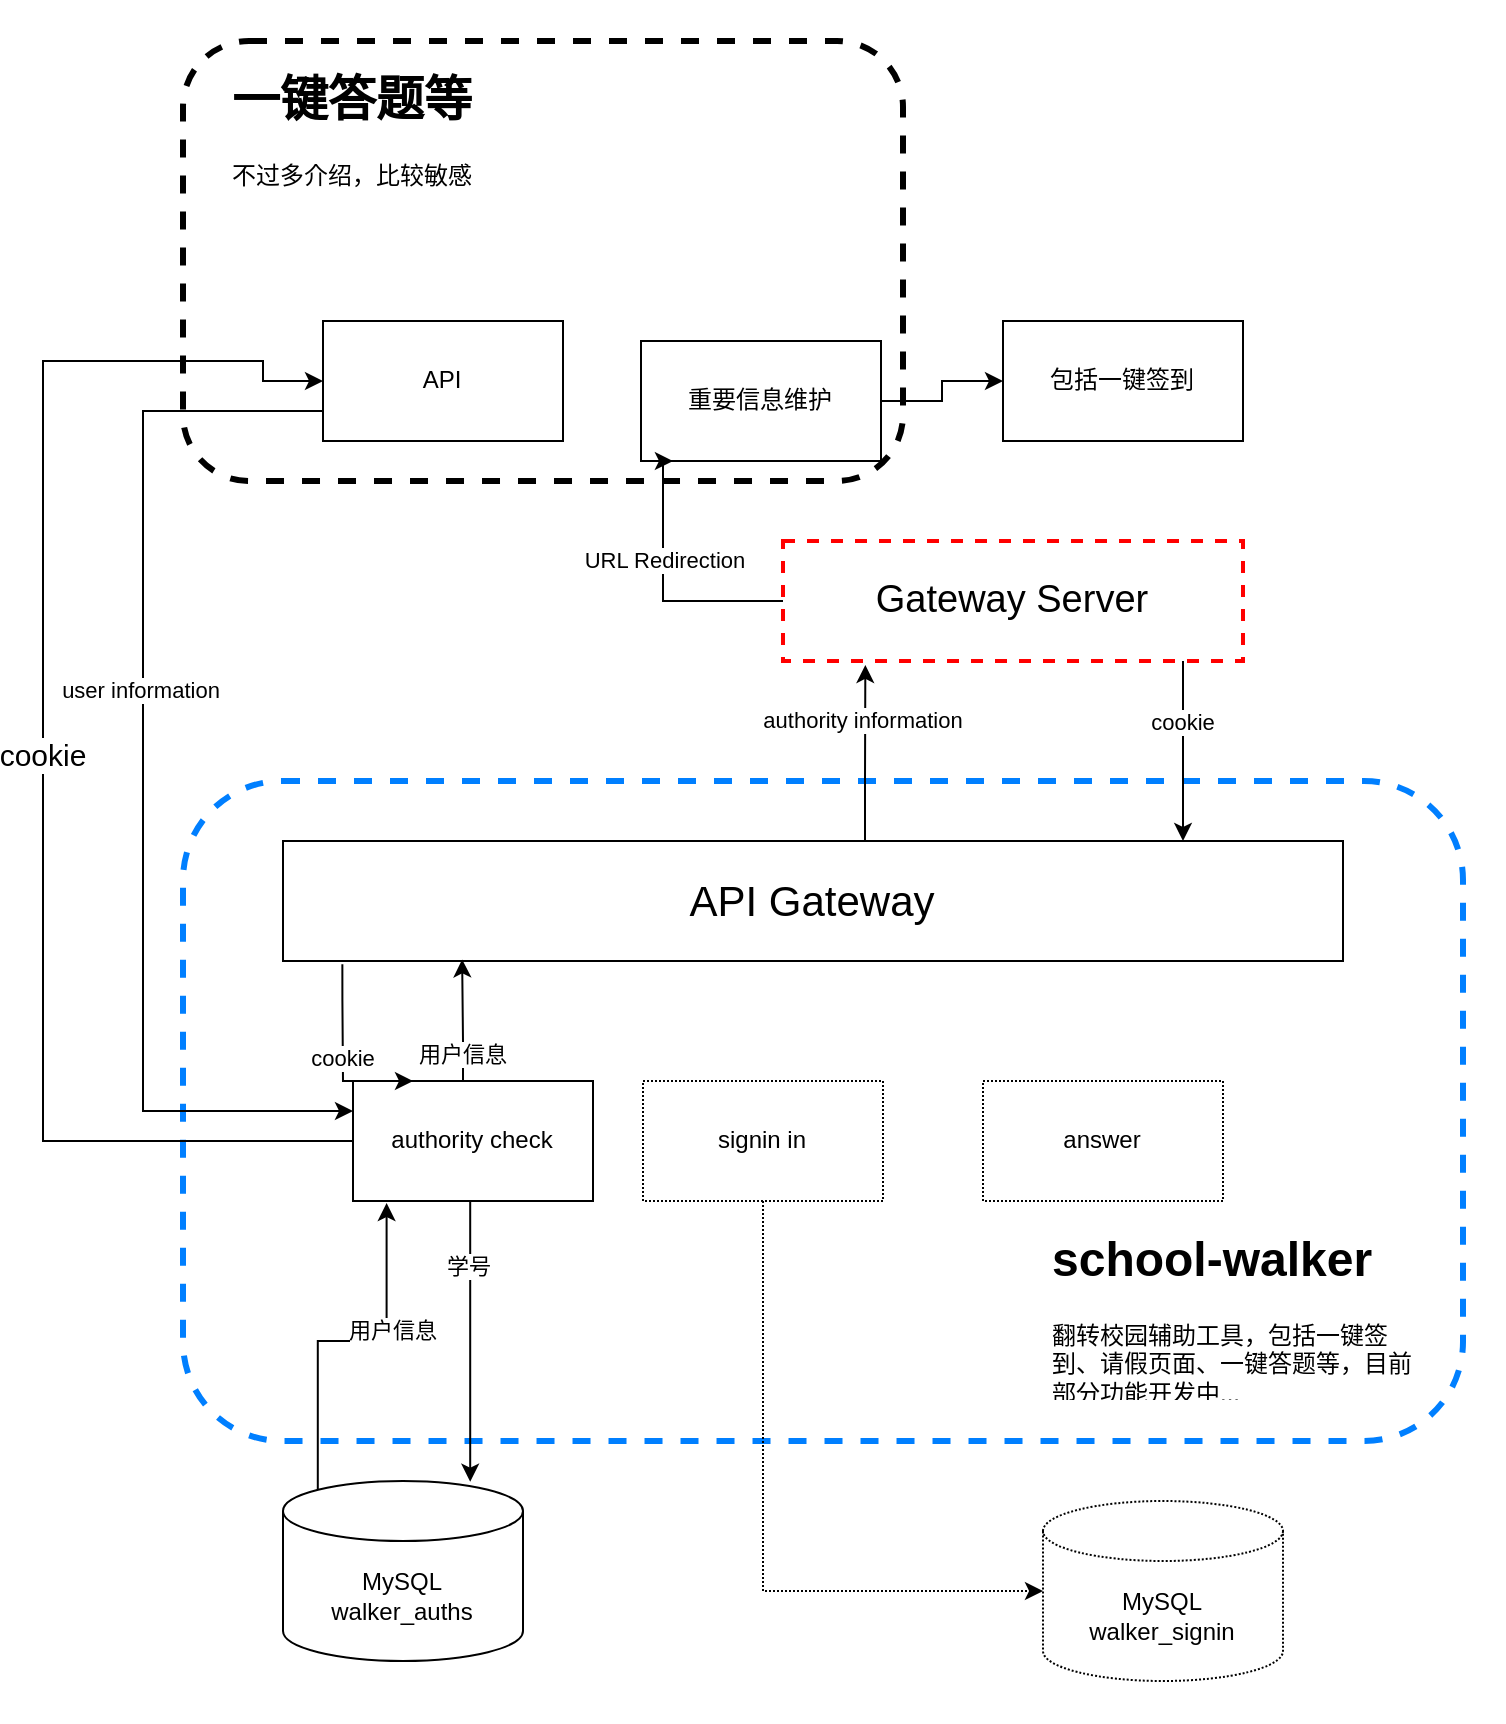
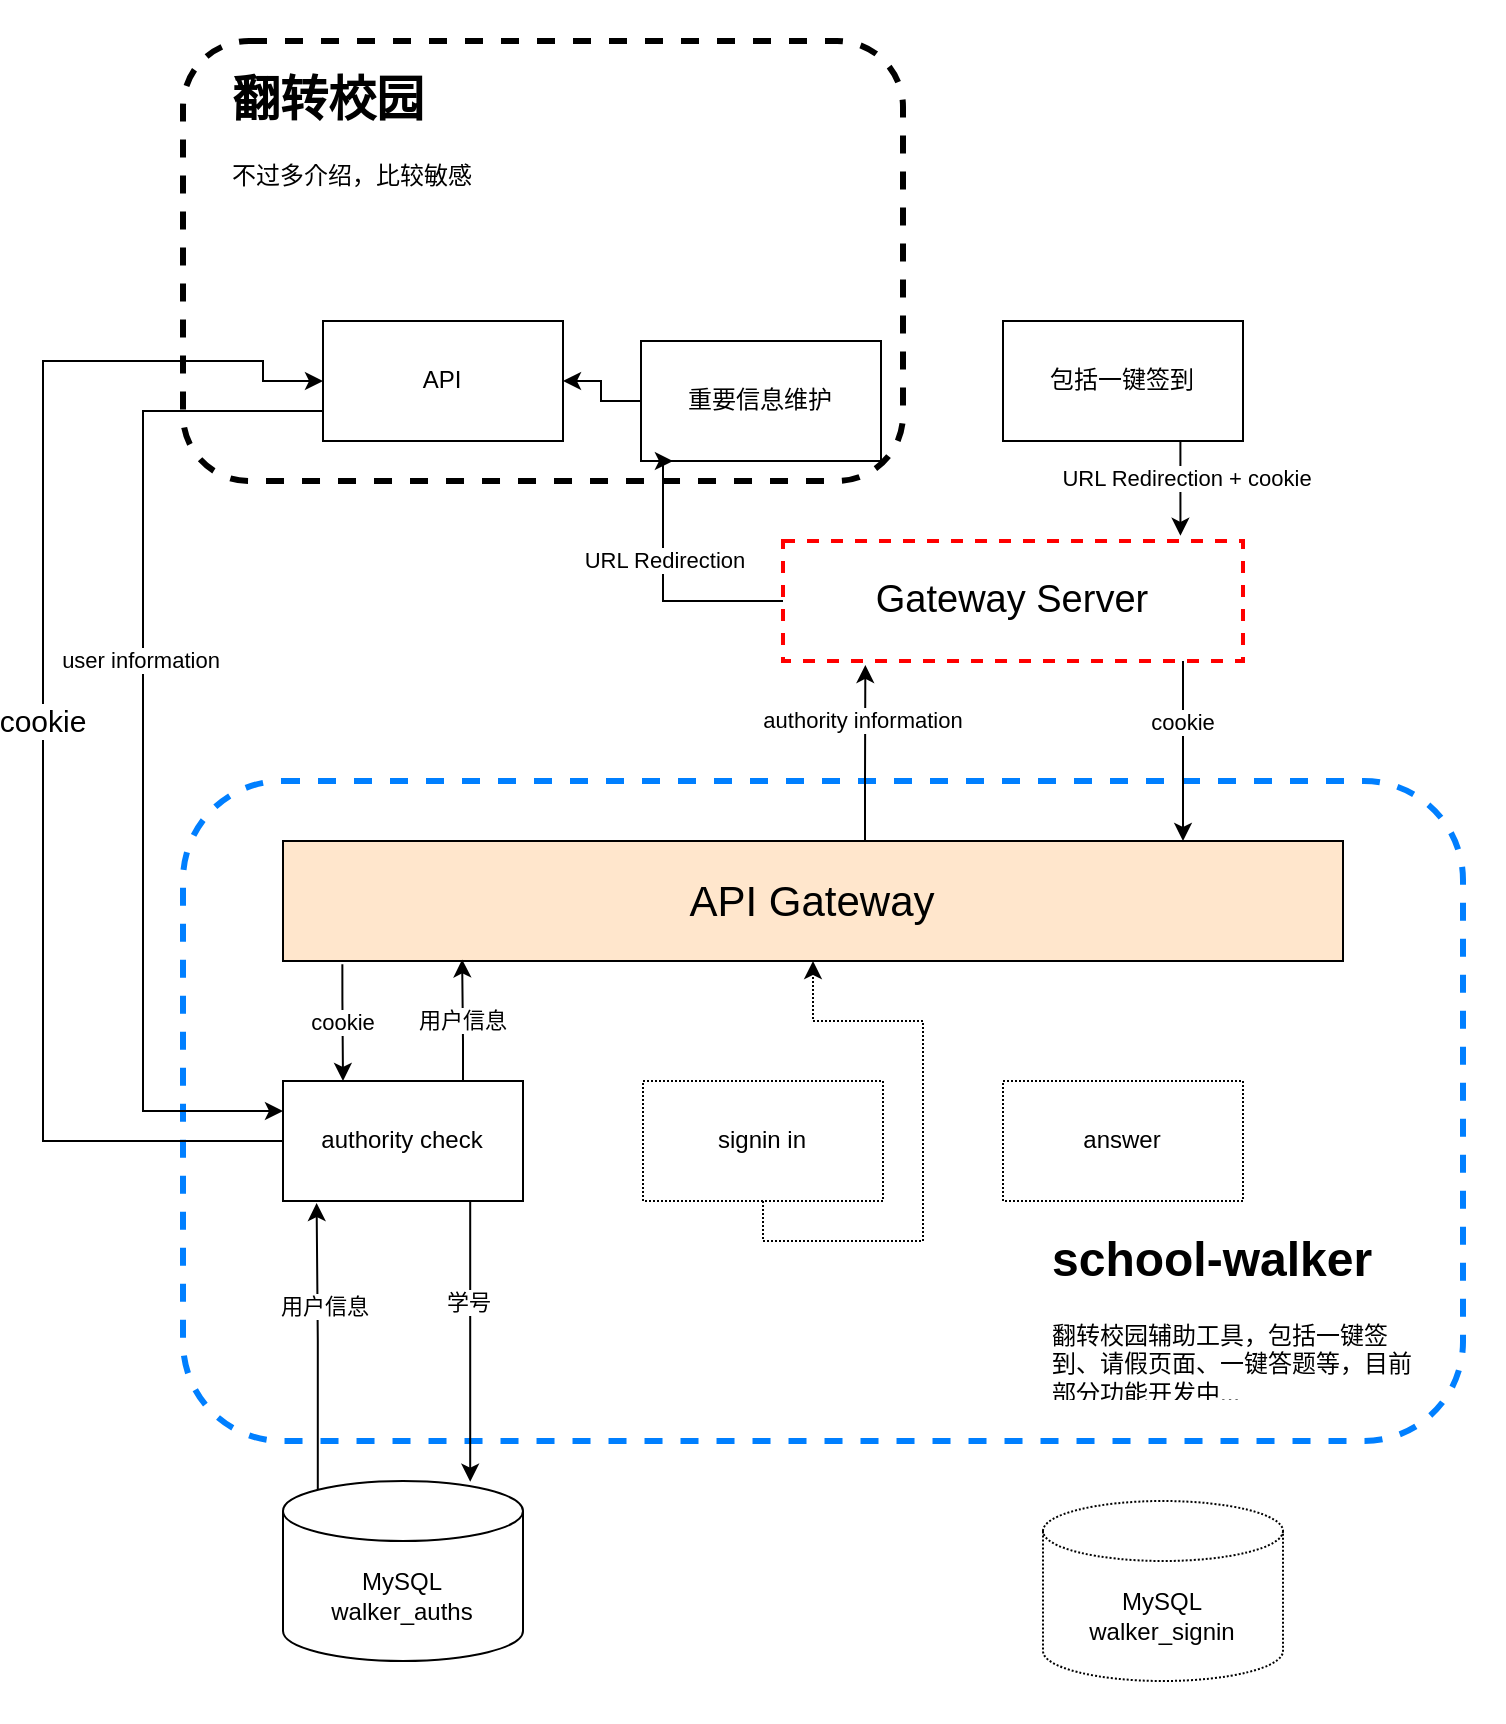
  <mxCell id="0" />
  <mxCell id="1" parent="0" />
  <mxCell id="2" value="" style="rounded=1;whiteSpace=wrap;html=1;glass=0;strokeWidth=3;fillColor=none;dashed=1;" vertex="1" parent="1"><mxGeometry x="90" y="20" width="360" height="220" as="geometry" /></mxCell>
  <mxCell id="3" value="" style="rounded=1;whiteSpace=wrap;html=1;dashed=1;strokeWidth=3;fillColor=none;align=left;glass=0;strokeColor=#007FFF;" vertex="1" parent="1"><mxGeometry x="90" y="390" width="640" height="330" as="geometry" /></mxCell>
- <mxCell id="4" style="edgeStyle=orthogonalEdgeStyle;rounded=0;orthogonalLoop=1;jettySize=auto;html=1;entryX=0;entryY=0.5;entryDx=0;entryDy=0;" parent="1" source="5" target="11" edge="1"><mxGeometry relative="1" as="geometry" /></mxCell>
+ <mxCell id="4" style="edgeStyle=orthogonalEdgeStyle;rounded=0;orthogonalLoop=1;jettySize=auto;html=1;" parent="1" source="5" target="28" edge="1"><mxGeometry relative="1" as="geometry" /></mxCell>
  <mxCell id="5" value="重要信息维护" style="rounded=0;whiteSpace=wrap;html=1;" parent="1" vertex="1"><mxGeometry x="319" y="170" width="120" height="60" as="geometry" /></mxCell>
  <mxCell id="6" value="authority information" style="edgeStyle=orthogonalEdgeStyle;rounded=0;orthogonalLoop=1;jettySize=auto;html=1;entryX=0.179;entryY=1.033;entryDx=0;entryDy=0;entryPerimeter=0;strokeWidth=1;" edge="1" parent="1" source="8" target="16"><mxGeometry x="0.363" y="1" relative="1" as="geometry"><Array as="points"><mxPoint x="431" y="390" /><mxPoint x="431" y="390" /></Array><mxPoint as="offset" /></mxGeometry></mxCell>
  <mxCell id="7" value="cookie" style="edgeStyle=orthogonalEdgeStyle;rounded=0;orthogonalLoop=1;jettySize=auto;html=1;exitX=0.056;exitY=1.027;exitDx=0;exitDy=0;entryX=0.25;entryY=0;entryDx=0;entryDy=0;strokeWidth=1;exitPerimeter=0;" edge="1" parent="1" source="8" target="23"><mxGeometry relative="1" as="geometry"><Array as="points"><mxPoint x="170" y="500" /><mxPoint x="170" y="500" /></Array></mxGeometry></mxCell>
- <mxCell id="8" value="&lt;font style=&quot;font-size: 21px&quot;&gt;API Gateway&lt;/font&gt;" style="rounded=0;whiteSpace=wrap;html=1;" parent="1" vertex="1"><mxGeometry x="140" y="420" width="530" height="60" as="geometry" /></mxCell>
+ <mxCell id="8" value="&lt;font style=&quot;font-size: 21px&quot;&gt;API Gateway&lt;/font&gt;" style="rounded=0;whiteSpace=wrap;html=1;fillColor=#ffe6cc;" parent="1" vertex="1"><mxGeometry x="140" y="420" width="530" height="60" as="geometry" /></mxCell>
+ <mxCell id="9" style="edgeStyle=orthogonalEdgeStyle;rounded=0;orthogonalLoop=1;jettySize=auto;html=1;exitX=0.75;exitY=1;exitDx=0;exitDy=0;entryX=0.864;entryY=-0.043;entryDx=0;entryDy=0;entryPerimeter=0;strokeWidth=1;" edge="1" parent="1" source="11" target="16"><mxGeometry relative="1" as="geometry"><Array as="points"><mxPoint x="589" y="220" /></Array></mxGeometry></mxCell>
+ <mxCell id="10" value="URL Redirection + cookie" style="edgeLabel;html=1;align=center;verticalAlign=middle;resizable=0;points=[];" vertex="1" connectable="0" parent="9"><mxGeometry x="-0.446" y="3" relative="1" as="geometry"><mxPoint y="7.3" as="offset" /></mxGeometry></mxCell>
  <mxCell id="11" value="包括一键签到" style="rounded=0;whiteSpace=wrap;html=1;" parent="1" vertex="1"><mxGeometry x="500" y="160" width="120" height="60" as="geometry" /></mxCell>
  <mxCell id="12" style="edgeStyle=orthogonalEdgeStyle;rounded=0;orthogonalLoop=1;jettySize=auto;html=1;exitX=0.871;exitY=0.983;exitDx=0;exitDy=0;exitPerimeter=0;" parent="1" source="16" edge="1"><mxGeometry relative="1" as="geometry"><mxPoint x="590" y="420" as="targetPoint" /><Array as="points"><mxPoint x="590" y="420" /></Array></mxGeometry></mxCell>
  <mxCell id="13" value="cookie" style="edgeLabel;html=1;align=center;verticalAlign=middle;resizable=0;points=[];" parent="12" vertex="1" connectable="0"><mxGeometry x="-0.333" y="-1" relative="1" as="geometry"><mxPoint y="1.02" as="offset" /></mxGeometry></mxCell>
  <mxCell id="14" style="edgeStyle=orthogonalEdgeStyle;rounded=0;orthogonalLoop=1;jettySize=auto;html=1;entryX=0.133;entryY=1;entryDx=0;entryDy=0;entryPerimeter=0;" edge="1" parent="1" source="16" target="5"><mxGeometry relative="1" as="geometry"><Array as="points"><mxPoint x="330" y="300" /></Array></mxGeometry></mxCell>
  <mxCell id="15" value="URL Redirection" style="edgeLabel;html=1;align=center;verticalAlign=middle;resizable=0;points=[];" vertex="1" connectable="0" parent="14"><mxGeometry x="0.57" y="-1" relative="1" as="geometry"><mxPoint x="-0.97" y="25" as="offset" /></mxGeometry></mxCell>
  <mxCell id="16" value="&lt;font style=&quot;font-size: 19px&quot;&gt;Gateway Server&lt;/font&gt;" style="rounded=0;whiteSpace=wrap;html=1;dashed=1;strokeColor=#FF0000;strokeWidth=2;" parent="1" vertex="1"><mxGeometry x="390" y="270" width="230" height="60" as="geometry" /></mxCell>
  <mxCell id="17" value="MySQL&lt;br&gt;walker_signin" style="shape=cylinder3;whiteSpace=wrap;html=1;boundedLbl=1;backgroundOutline=1;size=15;dashed=1;dashPattern=1 1;" parent="1" vertex="1"><mxGeometry x="520" y="750" width="120" height="90" as="geometry" /></mxCell>
  <mxCell id="18" value="&lt;h1&gt;school-walker&lt;/h1&gt;&lt;p&gt;翻转校园辅助工具，包括一键签到、请假页面、一键答题等，目前部分功能开发中...&lt;/p&gt;" style="text;html=1;strokeColor=none;fillColor=none;spacing=5;spacingTop=-20;whiteSpace=wrap;overflow=hidden;rounded=0;dashed=1;" vertex="1" parent="1"><mxGeometry x="520" y="610" width="190" height="90" as="geometry" /></mxCell>
  <mxCell id="19" value="&lt;font style=&quot;font-size: 15px&quot;&gt;cookie&lt;/font&gt;" style="edgeStyle=orthogonalEdgeStyle;rounded=0;orthogonalLoop=1;jettySize=auto;html=1;entryX=0;entryY=0.5;entryDx=0;entryDy=0;" edge="1" parent="1" source="23" target="28"><mxGeometry relative="1" as="geometry"><Array as="points"><mxPoint x="20" y="570" /><mxPoint x="20" y="180" /><mxPoint x="130" y="180" /></Array></mxGeometry></mxCell>
  <mxCell id="20" style="edgeStyle=orthogonalEdgeStyle;rounded=0;orthogonalLoop=1;jettySize=auto;html=1;exitX=0.75;exitY=1;exitDx=0;exitDy=0;strokeWidth=1;entryX=0.78;entryY=0.004;entryDx=0;entryDy=0;entryPerimeter=0;" edge="1" parent="1" source="23" target="33"><mxGeometry relative="1" as="geometry"><mxPoint x="260" y="860" as="targetPoint" /><Array as="points"><mxPoint x="234" y="600" /></Array></mxGeometry></mxCell>
  <mxCell id="21" value="学号" style="edgeLabel;html=1;align=center;verticalAlign=middle;resizable=0;points=[];" vertex="1" connectable="0" parent="20"><mxGeometry x="-0.268" y="-1" relative="1" as="geometry"><mxPoint y="1" as="offset" /></mxGeometry></mxCell>
  <mxCell id="22" value="用户信息" style="edgeStyle=orthogonalEdgeStyle;rounded=0;orthogonalLoop=1;jettySize=auto;html=1;exitX=0.75;exitY=0;exitDx=0;exitDy=0;entryX=0.169;entryY=0.987;entryDx=0;entryDy=0;entryPerimeter=0;strokeWidth=1;" edge="1" parent="1" source="23" target="8"><mxGeometry relative="1" as="geometry"><Array as="points"><mxPoint x="230" y="520" /><mxPoint x="230" y="520" /></Array></mxGeometry></mxCell>
- <mxCell id="23" value="authority check" style="rounded=0;whiteSpace=wrap;html=1;strokeWidth=1;fillColor=none;" vertex="1" parent="1"><mxGeometry x="175" y="540" width="120" height="60" as="geometry" /></mxCell>
- <mxCell id="24" style="edgeStyle=orthogonalEdgeStyle;rounded=0;orthogonalLoop=1;jettySize=auto;html=1;exitX=0.5;exitY=1;exitDx=0;exitDy=0;entryX=0;entryY=0.5;entryDx=0;entryDy=0;entryPerimeter=0;strokeWidth=1;dashed=1;dashPattern=1 1;" edge="1" parent="1" source="25" target="17"><mxGeometry relative="1" as="geometry" /></mxCell>
+ <mxCell id="23" value="authority check" style="rounded=0;whiteSpace=wrap;html=1;strokeWidth=1;fillColor=none;" vertex="1" parent="1"><mxGeometry x="140" y="540" width="120" height="60" as="geometry" /></mxCell>
+ <mxCell id="24" style="edgeStyle=orthogonalEdgeStyle;rounded=0;orthogonalLoop=1;jettySize=auto;html=1;exitX=0.5;exitY=1;exitDx=0;exitDy=0;strokeWidth=1;dashed=1;dashPattern=1 1;" edge="1" parent="1" source="25" target="8"><mxGeometry relative="1" as="geometry" /></mxCell>
  <mxCell id="25" value="signin in" style="rounded=0;whiteSpace=wrap;html=1;strokeColor=#000000;strokeWidth=1;fillColor=none;dashed=1;dashPattern=1 1;" vertex="1" parent="1"><mxGeometry x="320" y="540" width="120" height="60" as="geometry" /></mxCell>
  <mxCell id="26" style="edgeStyle=orthogonalEdgeStyle;rounded=0;orthogonalLoop=1;jettySize=auto;html=1;exitX=0;exitY=0.75;exitDx=0;exitDy=0;entryX=0;entryY=0.25;entryDx=0;entryDy=0;strokeWidth=1;" edge="1" parent="1" source="28" target="23"><mxGeometry relative="1" as="geometry"><Array as="points"><mxPoint x="70" y="205" /><mxPoint x="70" y="555" /></Array></mxGeometry></mxCell>
  <mxCell id="27" value="user information" style="edgeLabel;html=1;align=center;verticalAlign=middle;resizable=0;points=[];" vertex="1" connectable="0" parent="26"><mxGeometry x="-0.159" y="-2" relative="1" as="geometry"><mxPoint as="offset" /></mxGeometry></mxCell>
  <mxCell id="28" value="API" style="rounded=0;whiteSpace=wrap;html=1;glass=0;strokeWidth=1;fillColor=none;" vertex="1" parent="1"><mxGeometry x="160" y="160" width="120" height="60" as="geometry" /></mxCell>
- <mxCell id="29" value="&lt;h1&gt;一键答题等&lt;/h1&gt;&lt;p&gt;不过多介绍，比较敏感&lt;/p&gt;" style="text;html=1;strokeColor=none;fillColor=none;spacing=5;spacingTop=-20;whiteSpace=wrap;overflow=hidden;rounded=0;glass=0;" vertex="1" parent="1"><mxGeometry x="110" y="30" width="190" height="120" as="geometry" /></mxCell>
- <mxCell id="30" value="answer" style="rounded=0;whiteSpace=wrap;html=1;glass=0;strokeColor=#000000;strokeWidth=1;fillColor=none;dashed=1;dashPattern=1 1;" vertex="1" parent="1"><mxGeometry x="490" y="540" width="120" height="60" as="geometry" /></mxCell>
+ <mxCell id="29" value="&lt;h1&gt;翻转校园&lt;/h1&gt;&lt;p&gt;不过多介绍，比较敏感&lt;/p&gt;" style="text;html=1;strokeColor=none;fillColor=none;spacing=5;spacingTop=-20;whiteSpace=wrap;overflow=hidden;rounded=0;glass=0;" vertex="1" parent="1"><mxGeometry x="110" y="30" width="190" height="120" as="geometry" /></mxCell>
+ <mxCell id="30" value="answer" style="rounded=0;whiteSpace=wrap;html=1;glass=0;strokeColor=#000000;strokeWidth=1;fillColor=none;dashed=1;dashPattern=1 1;" vertex="1" parent="1"><mxGeometry x="500" y="540" width="120" height="60" as="geometry" /></mxCell>
  <mxCell id="31" style="edgeStyle=orthogonalEdgeStyle;rounded=0;orthogonalLoop=1;jettySize=auto;html=1;exitX=0.145;exitY=0;exitDx=0;exitDy=4.35;exitPerimeter=0;entryX=0.14;entryY=1.017;entryDx=0;entryDy=0;entryPerimeter=0;strokeWidth=1;" edge="1" parent="1" source="33" target="23"><mxGeometry relative="1" as="geometry"><Array as="points"><mxPoint x="157" y="670" /></Array></mxGeometry></mxCell>
  <mxCell id="32" value="用户信息" style="edgeLabel;html=1;align=center;verticalAlign=middle;resizable=0;points=[];" vertex="1" connectable="0" parent="31"><mxGeometry x="0.288" y="-3" relative="1" as="geometry"><mxPoint as="offset" /></mxGeometry></mxCell>
  <mxCell id="33" value="MySQL&lt;br&gt;walker_auths" style="shape=cylinder3;whiteSpace=wrap;html=1;boundedLbl=1;backgroundOutline=1;size=15;" vertex="1" parent="1"><mxGeometry x="140" y="740" width="120" height="90" as="geometry" /></mxCell>
